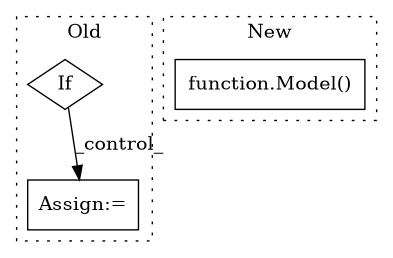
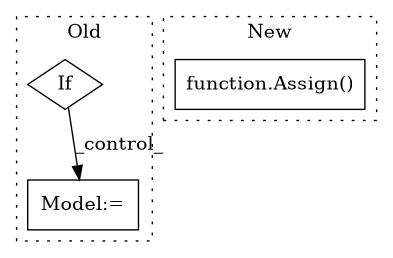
  digraph {
    node [l=3 shape=box]
    n1 [a=96 label=If s=9421 shape=diamond]
-   n2 [a=68 label="Assign:=" s=9464]
-   n3 [a=75 l="6,31" label="function.Model()" s="9414,9425"]
+   n2 [a=68 label="Model:=" s=9464]
+   n3 [a=75 l="6,31" label="function.Assign()" s="9414,9425"]
    subgraph cluster_1 {
      label=Old
      style=dotted
      n1
      n2
    }
    subgraph cluster_2 {
      label=New
      style=dotted
      n3
    }
    n1 -> n2 [label=_control_]
  }
